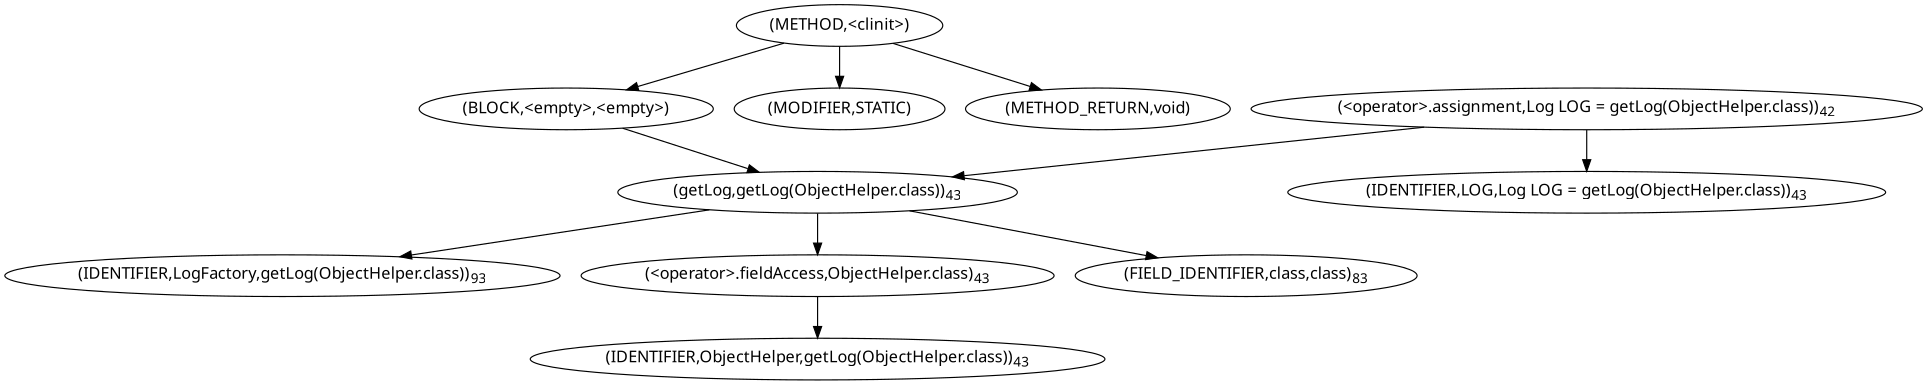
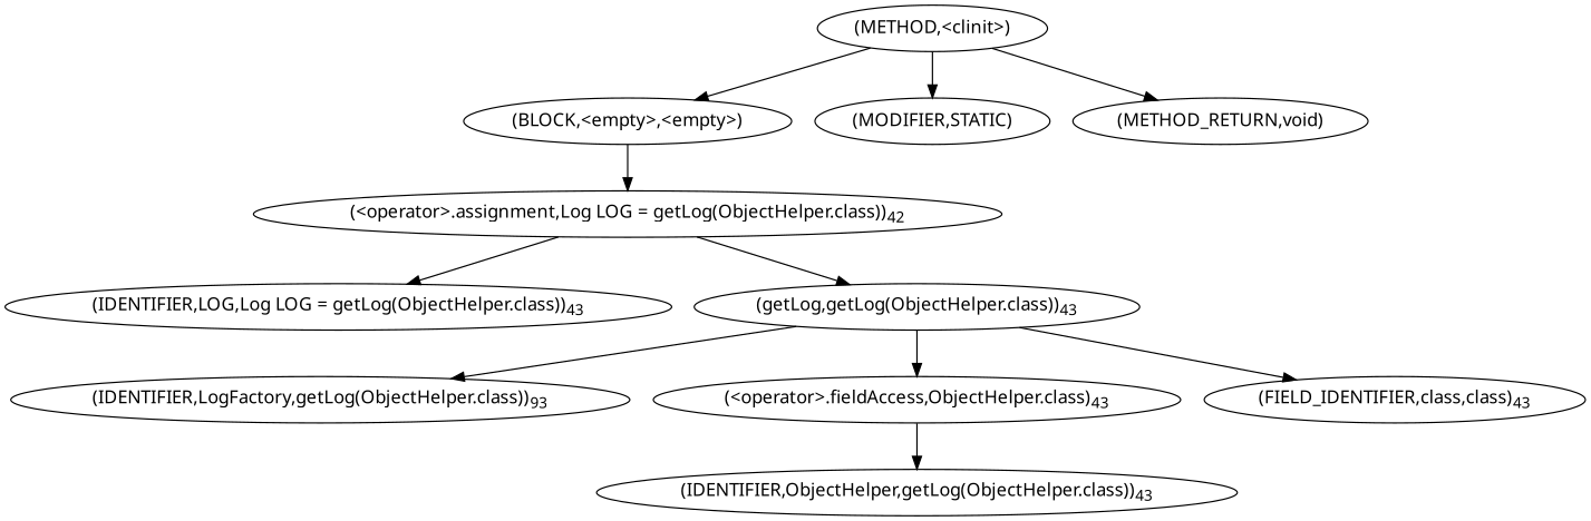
  digraph {
    fontname="Noto Sans"
    node [fontname="Noto Sans"]
    edge [fontname="Noto Sans"]
    n1 [label=<(METHOD,&lt;clinit&gt;)>]
    n2 [label=<(BLOCK,&lt;empty&gt;,&lt;empty&gt;)>]
    n3 [label=<(MODIFIER,STATIC)>]
    n4 [label=<(METHOD_RETURN,void)>]
    n5 [label=<(&lt;operator&gt;.assignment,Log LOG = getLog(ObjectHelper.class))<SUB>42</SUB>>]
    n6 [label=<(IDENTIFIER,LOG,Log LOG = getLog(ObjectHelper.class))<SUB>43</SUB>>]
    n7 [label=<(getLog,getLog(ObjectHelper.class))<SUB>43</SUB>>]
    n8 [label=<(IDENTIFIER,LogFactory,getLog(ObjectHelper.class))<SUB>93</SUB>>]
    n9 [label=<(&lt;operator&gt;.fieldAccess,ObjectHelper.class)<SUB>43</SUB>>]
-   n10 [label=<(FIELD_IDENTIFIER,class,class)<SUB>83</SUB>>]
+   n10 [label=<(FIELD_IDENTIFIER,class,class)<SUB>43</SUB>>]
    n11 [label=<(IDENTIFIER,ObjectHelper,getLog(ObjectHelper.class))<SUB>43</SUB>>]
    n1 -> n2
    n1 -> n3
    n1 -> n4
-   n2 -> n7
+   n2 -> n5
    n5 -> n6
    n5 -> n7
    n7 -> n8
    n7 -> n9
    n7 -> n10
    n9 -> n11
  }
